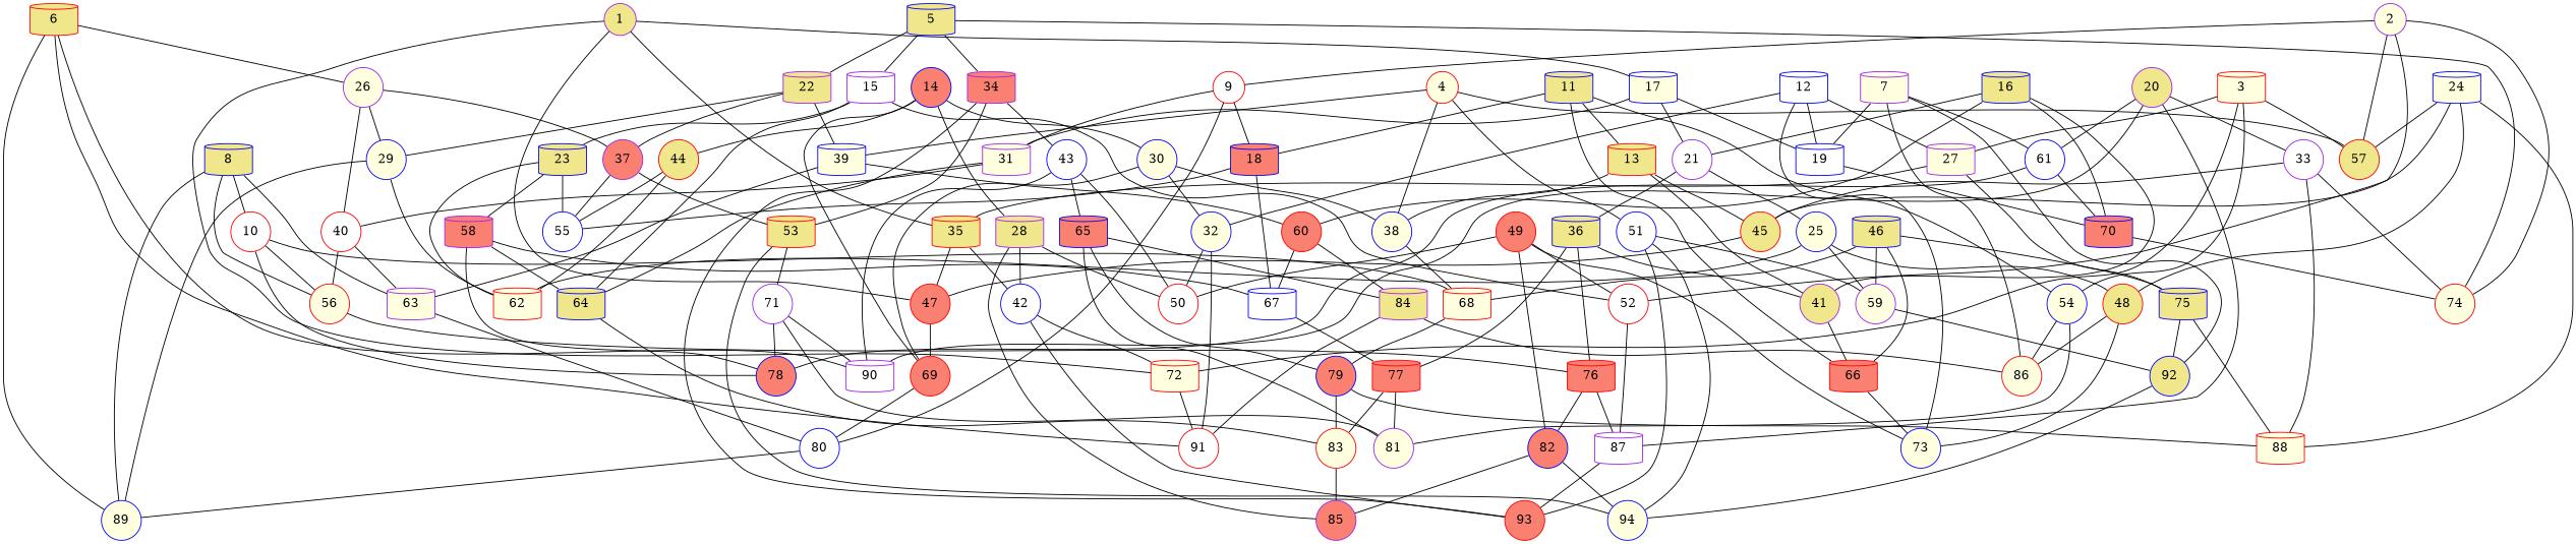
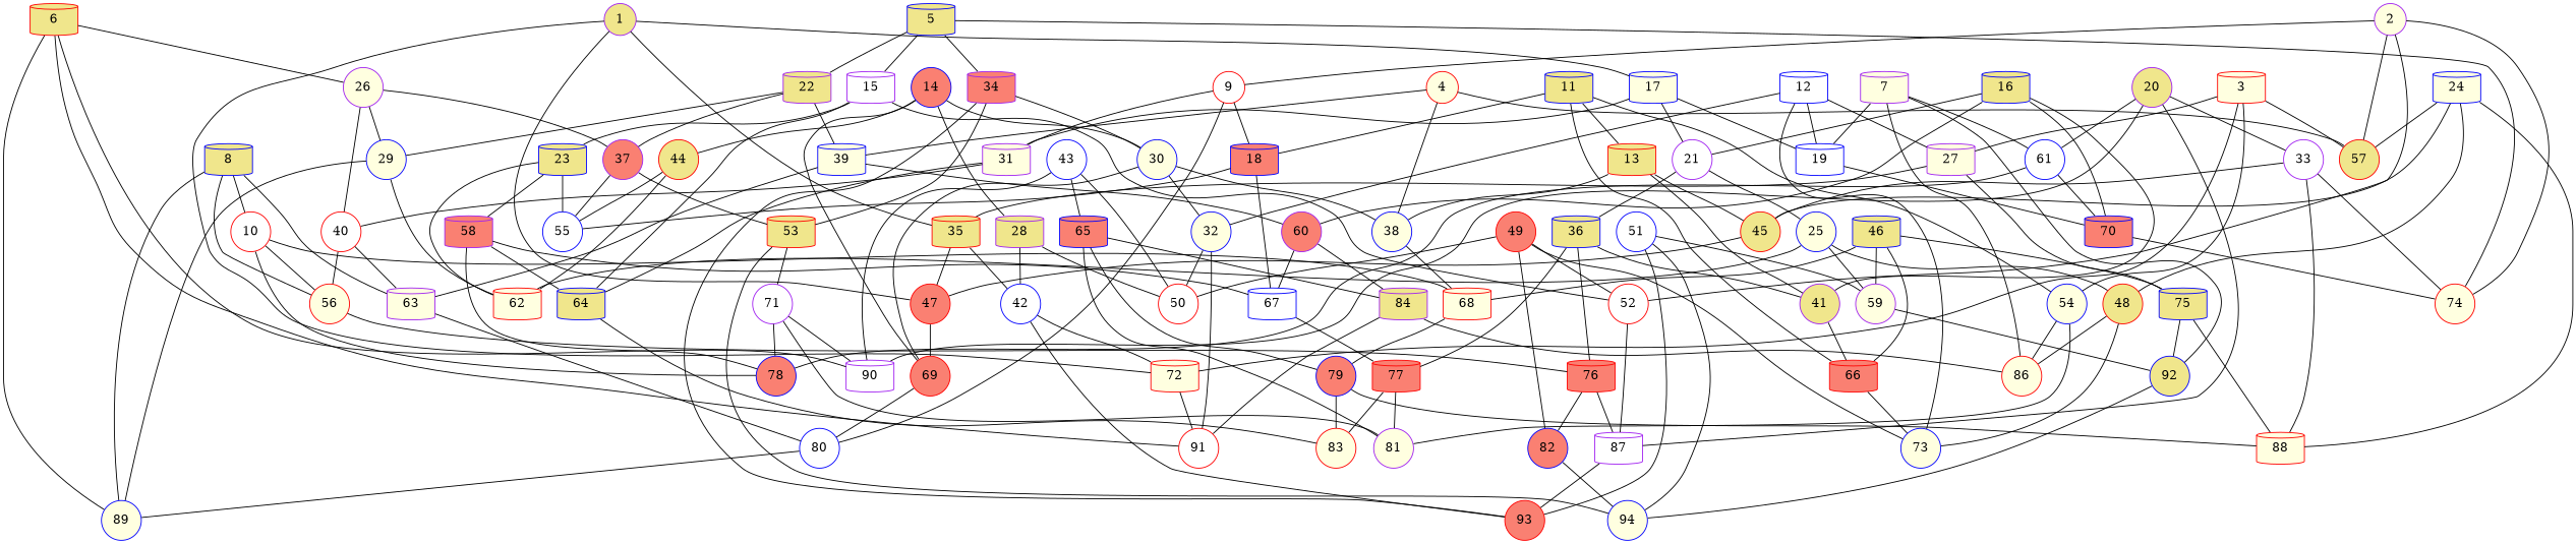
  graph {
    node [color=blue fillcolor=lightyellow shape=circle style=filled]
    1 [color=purple fillcolor=khaki]
    17 [shape=cylinder]
    35 [color=red fillcolor=khaki shape=cylinder]
    47 [color=red fillcolor=salmon]
    72 [color=red shape=cylinder]
    19 [fillcolor=white shape=cylinder]
    31 [color=purple shape=cylinder]
    21 [color=purple fillcolor=white]
    42 [fillcolor=white]
    69 [color=red fillcolor=salmon]
    91 [color=red fillcolor=white]
    2 [color=purple]
    9 [color=red fillcolor=white]
    52 [color=red fillcolor=white]
    57 [color=red fillcolor=khaki]
    74 [color=red]
    18 [fillcolor=salmon shape=cylinder]
    80 [fillcolor=white]
    87 [color=purple fillcolor=white shape=cylinder]
    3 [color=red shape=cylinder]
    27 [color=purple shape=cylinder]
    54
    75 [fillcolor=khaki shape=cylinder]
    86 [color=red]
    81 [color=purple]
    4 [color=red]
    38
    39 [shape=cylinder]
    51 [fillcolor=white]
    68 [color=red shape=cylinder]
    63 [color=purple shape=cylinder]
-   60 [color=red fillcolor=salmon]
+   60 [color=purple fillcolor=salmon]
    59 [color=purple]
    93 [color=red fillcolor=salmon]
    94
    5 [fillcolor=khaki shape=cylinder]
    15 [color=purple fillcolor=white shape=cylinder]
    22 [color=purple fillcolor=khaki shape=cylinder]
    34 [color=purple fillcolor=salmon shape=cylinder]
    23 [fillcolor=khaki shape=cylinder]
    64 [fillcolor=khaki shape=cylinder]
    29
    37 [color=purple fillcolor=salmon]
    43 [fillcolor=white]
    53 [color=red fillcolor=khaki shape=cylinder]
    6 [color=red fillcolor=khaki shape=cylinder]
    26 [color=purple]
    89
    90 [color=purple fillcolor=white shape=cylinder]
    40 [color=red fillcolor=white]
    7 [color=purple shape=cylinder]
    61 [fillcolor=white]
    92 [fillcolor=khaki]
    70 [fillcolor=salmon shape=cylinder]
    78 [fillcolor=salmon]
    8 [fillcolor=khaki shape=cylinder]
    10 [color=red fillcolor=white]
    56 [color=red]
    76 [color=red fillcolor=salmon shape=cylinder]
    55 [fillcolor=white]
    67 [fillcolor=white shape=cylinder]
    79 [fillcolor=salmon]
    11 [fillcolor=khaki shape=cylinder]
    13 [color=red fillcolor=khaki shape=cylinder]
    66 [color=red fillcolor=salmon shape=cylinder]
    41 [color=purple fillcolor=khaki]
    45 [color=red fillcolor=khaki]
    73
    12 [fillcolor=white shape=cylinder]
    32
    50 [color=red fillcolor=white]
    14 [fillcolor=salmon]
    28 [color=purple fillcolor=khaki shape=cylinder]
    30
    44 [color=red fillcolor=khaki]
-   85 [color=purple fillcolor=salmon]
    62 [color=red shape=cylinder]
    58 [color=purple fillcolor=salmon shape=cylinder]
    83 [color=red]
    16 [fillcolor=khaki shape=cylinder]
    25
    36 [fillcolor=khaki shape=cylinder]
    84 [color=purple fillcolor=khaki shape=cylinder]
    77 [color=red fillcolor=salmon shape=cylinder]
    20 [color=purple fillcolor=khaki]
    33 [color=purple fillcolor=white]
    88 [color=red shape=cylinder]
    48 [color=red fillcolor=khaki]
    24 [shape=cylinder]
    65 [fillcolor=salmon shape=cylinder]
    71 [color=purple fillcolor=white]
    82 [fillcolor=salmon]
    46 [fillcolor=khaki shape=cylinder]
    49 [color=red fillcolor=salmon]
    1 -- 17
    1 -- 35
    1 -- 47
    1 -- 72
    17 -- 19
    17 -- 31
    17 -- 21
    35 -- 47
    35 -- 42
    47 -- 69
    72 -- 91
    19 -- 70
    31 -- 64
    31 -- 40
    21 -- 25
    21 -- 36
    42 -- 72
    42 -- 93
    69 -- 80
    2 -- 9
    2 -- 52
    2 -- 57
    2 -- 74
    9 -- 31
    9 -- 18
    9 -- 80
    52 -- 87
    18 -- 55
    18 -- 67
    80 -- 89
    87 -- 93
    3 -- 72
    3 -- 57
    3 -- 27
    3 -- 54
    27 -- 35
    27 -- 75
    54 -- 86
    54 -- 81
    75 -- 92
    75 -- 88
    4 -- 57
    4 -- 38
    4 -- 39
-   4 -- 51
    38 -- 68
    39 -- 63
    39 -- 60
    51 -- 59
    51 -- 93
    51 -- 94
    68 -- 79
    63 -- 80
    60 -- 67
    60 -- 84
    59 -- 92
    5 -- 74
    5 -- 15
    5 -- 22
    5 -- 34
    15 -- 52
    15 -- 23
    15 -- 64
    22 -- 39
    22 -- 29
    22 -- 37
    34 -- 93
-   34 -- 43
+   34 -- 30
    34 -- 53
    23 -- 55
    23 -- 62
    23 -- 58
    64 -- 83
    29 -- 89
    29 -- 62
    37 -- 53
    37 -- 55
    43 -- 90
    43 -- 50
    43 -- 65
    53 -- 94
    53 -- 71
    6 -- 91
    6 -- 26
    6 -- 89
    6 -- 90
    26 -- 29
    26 -- 37
    26 -- 40
    40 -- 63
    40 -- 56
    7 -- 19
    7 -- 86
    7 -- 61
    7 -- 92
    61 -- 70
    61 -- 78
    92 -- 94
    70 -- 74
    8 -- 63
    8 -- 89
    8 -- 10
    8 -- 56
    10 -- 68
    10 -- 78
    10 -- 56
    56 -- 76
    76 -- 87
    76 -- 82
    67 -- 77
    79 -- 83
    79 -- 88
    11 -- 18
    11 -- 54
    11 -- 13
    11 -- 66
    13 -- 38
    13 -- 41
    13 -- 45
    66 -- 73
    41 -- 66
    45 -- 47
    12 -- 19
    12 -- 27
    12 -- 73
    12 -- 32
    32 -- 91
    32 -- 50
    14 -- 69
    14 -- 28
    14 -- 30
    14 -- 44
    28 -- 42
    28 -- 50
-   28 -- 85
    30 -- 69
    30 -- 38
    30 -- 32
    44 -- 55
    44 -- 62
    58 -- 64
    58 -- 78
    58 -- 67
-   83 -- 85
    16 -- 21
    16 -- 60
    16 -- 70
    16 -- 41
    25 -- 59
    25 -- 62
    25 -- 48
    36 -- 76
    36 -- 41
    36 -- 77
    84 -- 91
    84 -- 86
    77 -- 81
    77 -- 83
    20 -- 87
    20 -- 90
    20 -- 61
    20 -- 33
    33 -- 74
    33 -- 45
    33 -- 88
    48 -- 86
    48 -- 73
    24 -- 57
    24 -- 45
    24 -- 88
    24 -- 48
    65 -- 81
    65 -- 79
    65 -- 84
    71 -- 81
    71 -- 90
    71 -- 78
    82 -- 94
-   82 -- 85
    46 -- 75
    46 -- 68
    46 -- 59
    46 -- 66
    49 -- 52
    49 -- 73
    49 -- 50
    49 -- 82
  }
